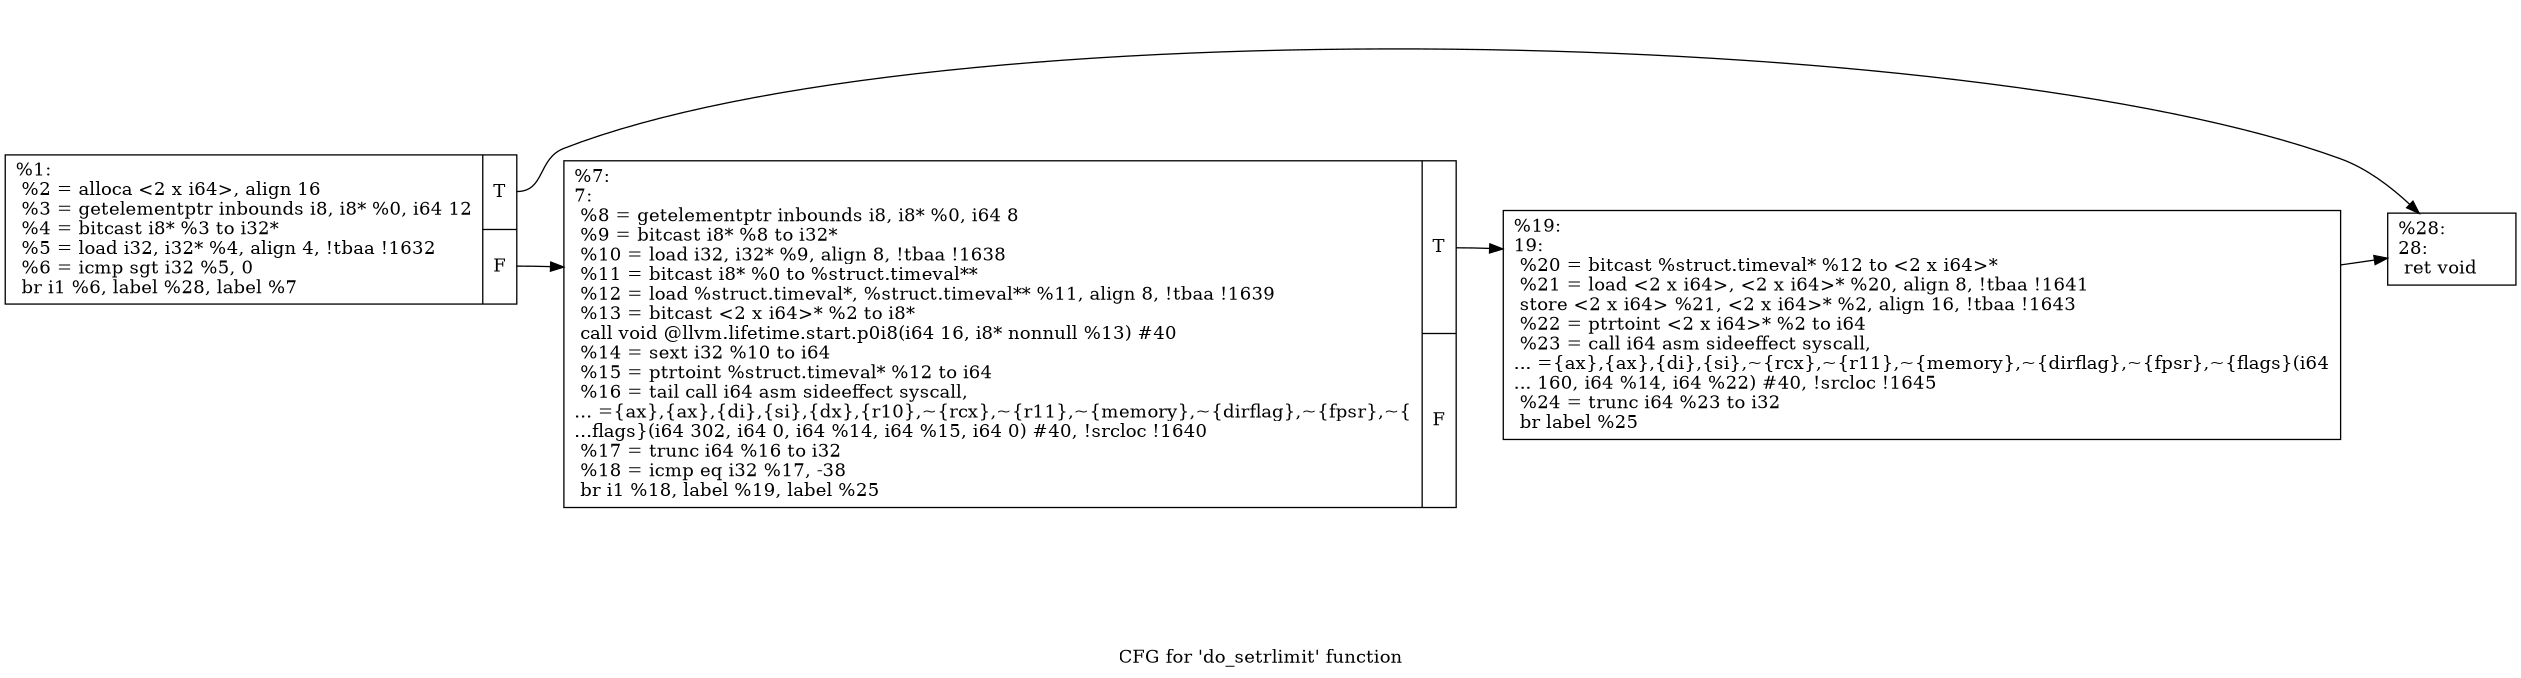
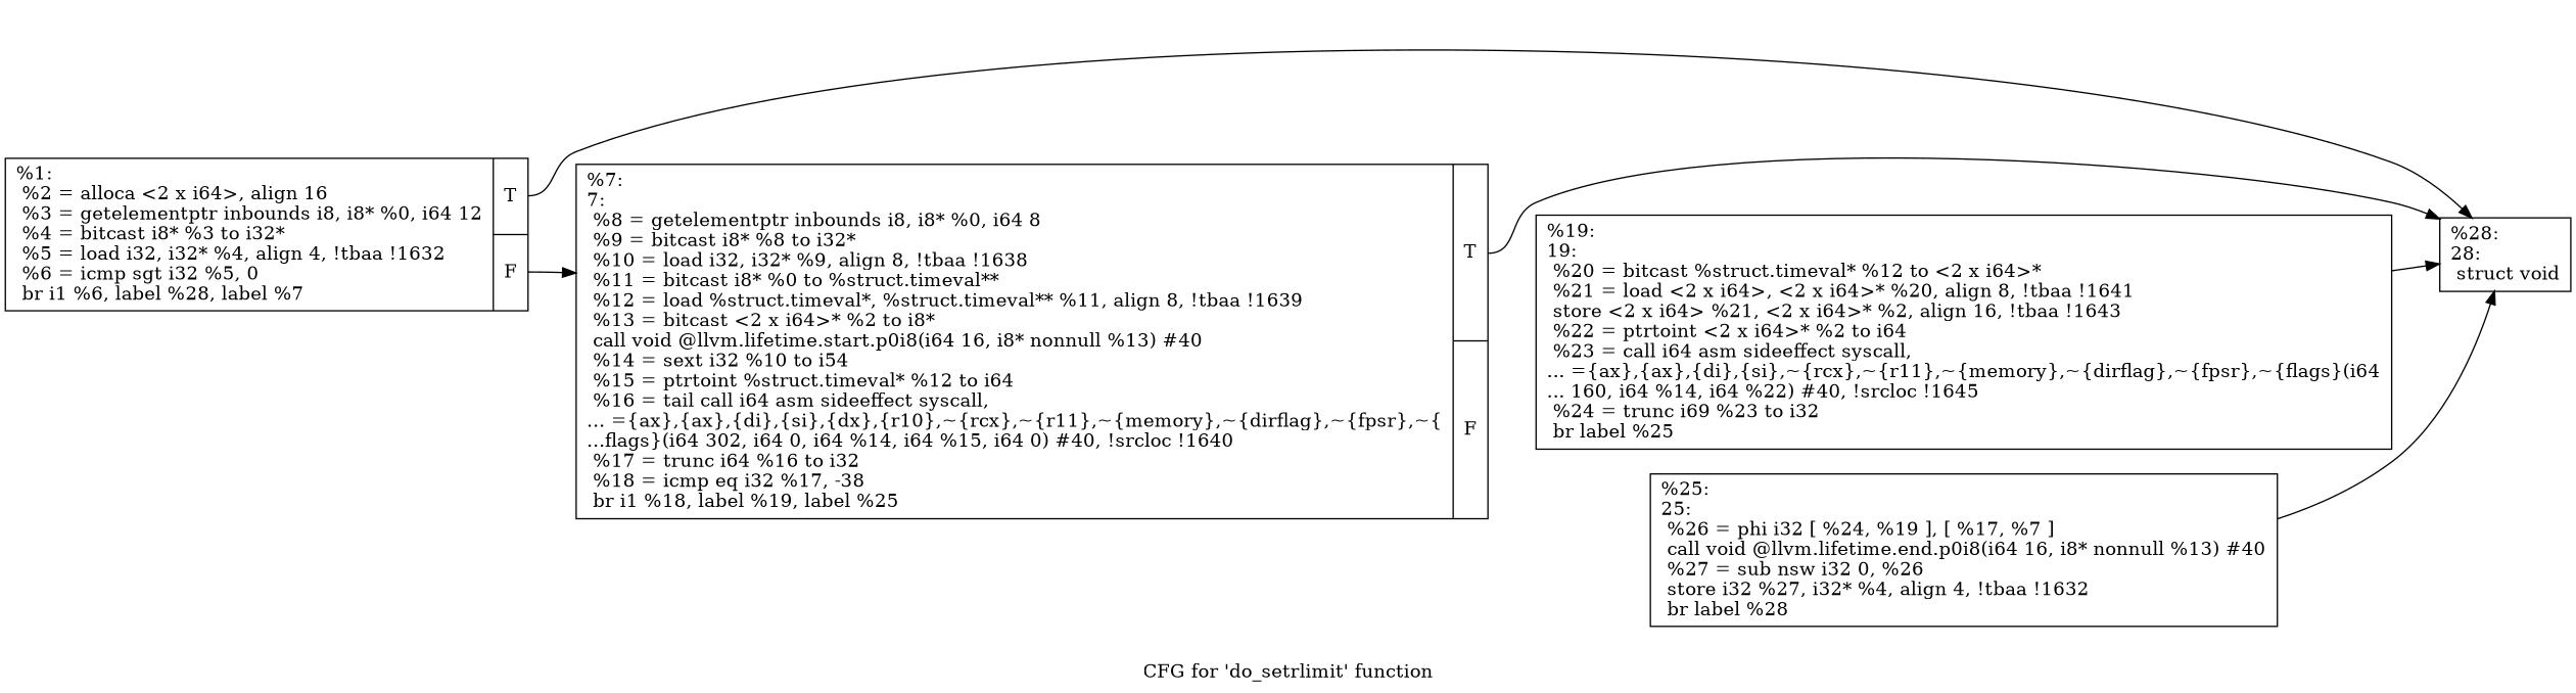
  digraph {
    label="CFG for 'do_setrlimit' function"
    rankdir=LR
    node [shape=record]
    n1 [label="{%1:\l  %2 = alloca \<2 x i64\>, align 16\l  %3 = getelementptr inbounds i8, i8* %0, i64 12\l  %4 = bitcast i8* %3 to i32*\l  %5 = load i32, i32* %4, align 4, !tbaa !1632\l  %6 = icmp sgt i32 %5, 0\l  br i1 %6, label %28, label %7\l|{<s0>T|<s1>F}}"]
-   n2 [label="{%28:\l28:                                               \l  ret void\l}"]
-   n3 [label="{%7:\l7:                                                \l  %8 = getelementptr inbounds i8, i8* %0, i64 8\l  %9 = bitcast i8* %8 to i32*\l  %10 = load i32, i32* %9, align 8, !tbaa !1638\l  %11 = bitcast i8* %0 to %struct.timeval**\l  %12 = load %struct.timeval*, %struct.timeval** %11, align 8, !tbaa !1639\l  %13 = bitcast \<2 x i64\>* %2 to i8*\l  call void @llvm.lifetime.start.p0i8(i64 16, i8* nonnull %13) #40\l  %14 = sext i32 %10 to i64\l  %15 = ptrtoint %struct.timeval* %12 to i64\l  %16 = tail call i64 asm sideeffect syscall,\l... =\{ax\},\{ax\},\{di\},\{si\},\{dx\},\{r10\},~\{rcx\},~\{r11\},~\{memory\},~\{dirflag\},~\{fpsr\},~\{\l...flags\}(i64 302, i64 0, i64 %14, i64 %15, i64 0) #40, !srcloc !1640\l  %17 = trunc i64 %16 to i32\l  %18 = icmp eq i32 %17, -38\l  br i1 %18, label %19, label %25\l|{<s0>T|<s1>F}}"]
-   n4 [label="{%19:\l19:                                               \l  %20 = bitcast %struct.timeval* %12 to \<2 x i64\>*\l  %21 = load \<2 x i64\>, \<2 x i64\>* %20, align 8, !tbaa !1641\l  store \<2 x i64\> %21, \<2 x i64\>* %2, align 16, !tbaa !1643\l  %22 = ptrtoint \<2 x i64\>* %2 to i64\l  %23 = call i64 asm sideeffect syscall,\l... =\{ax\},\{ax\},\{di\},\{si\},~\{rcx\},~\{r11\},~\{memory\},~\{dirflag\},~\{fpsr\},~\{flags\}(i64\l... 160, i64 %14, i64 %22) #40, !srcloc !1645\l  %24 = trunc i64 %23 to i32\l  br label %25\l}"]
+   n2 [label="{%28:\l28:                                               \l  struct void\l}"]
+   n3 [label="{%7:\l7:                                                \l  %8 = getelementptr inbounds i8, i8* %0, i64 8\l  %9 = bitcast i8* %8 to i32*\l  %10 = load i32, i32* %9, align 8, !tbaa !1638\l  %11 = bitcast i8* %0 to %struct.timeval**\l  %12 = load %struct.timeval*, %struct.timeval** %11, align 8, !tbaa !1639\l  %13 = bitcast \<2 x i64\>* %2 to i8*\l  call void @llvm.lifetime.start.p0i8(i64 16, i8* nonnull %13) #40\l  %14 = sext i32 %10 to i54\l  %15 = ptrtoint %struct.timeval* %12 to i64\l  %16 = tail call i64 asm sideeffect syscall,\l... =\{ax\},\{ax\},\{di\},\{si\},\{dx\},\{r10\},~\{rcx\},~\{r11\},~\{memory\},~\{dirflag\},~\{fpsr\},~\{\l...flags\}(i64 302, i64 0, i64 %14, i64 %15, i64 0) #40, !srcloc !1640\l  %17 = trunc i64 %16 to i32\l  %18 = icmp eq i32 %17, -38\l  br i1 %18, label %19, label %25\l|{<s0>T|<s1>F}}"]
+   n4 [label="{%19:\l19:                                               \l  %20 = bitcast %struct.timeval* %12 to \<2 x i64\>*\l  %21 = load \<2 x i64\>, \<2 x i64\>* %20, align 8, !tbaa !1641\l  store \<2 x i64\> %21, \<2 x i64\>* %2, align 16, !tbaa !1643\l  %22 = ptrtoint \<2 x i64\>* %2 to i64\l  %23 = call i64 asm sideeffect syscall,\l... =\{ax\},\{ax\},\{di\},\{si\},~\{rcx\},~\{r11\},~\{memory\},~\{dirflag\},~\{fpsr\},~\{flags\}(i64\l... 160, i64 %14, i64 %22) #40, !srcloc !1645\l  %24 = trunc i69 %23 to i32\l  br label %25\l}"]
+   n5 [label="{%25:\l25:                                               \l  %26 = phi i32 [ %24, %19 ], [ %17, %7 ]\l  call void @llvm.lifetime.end.p0i8(i64 16, i8* nonnull %13) #40\l  %27 = sub nsw i32 0, %26\l  store i32 %27, i32* %4, align 4, !tbaa !1632\l  br label %28\l}"]
    n1 -> n2 [tailport=s0]
    n1 -> n3 [tailport=s1]
-   n3 -> n4 [tailport=s0]
+   n3 -> n2 [tailport=s0]
    n4 -> n2
+   n5 -> n2
  }
